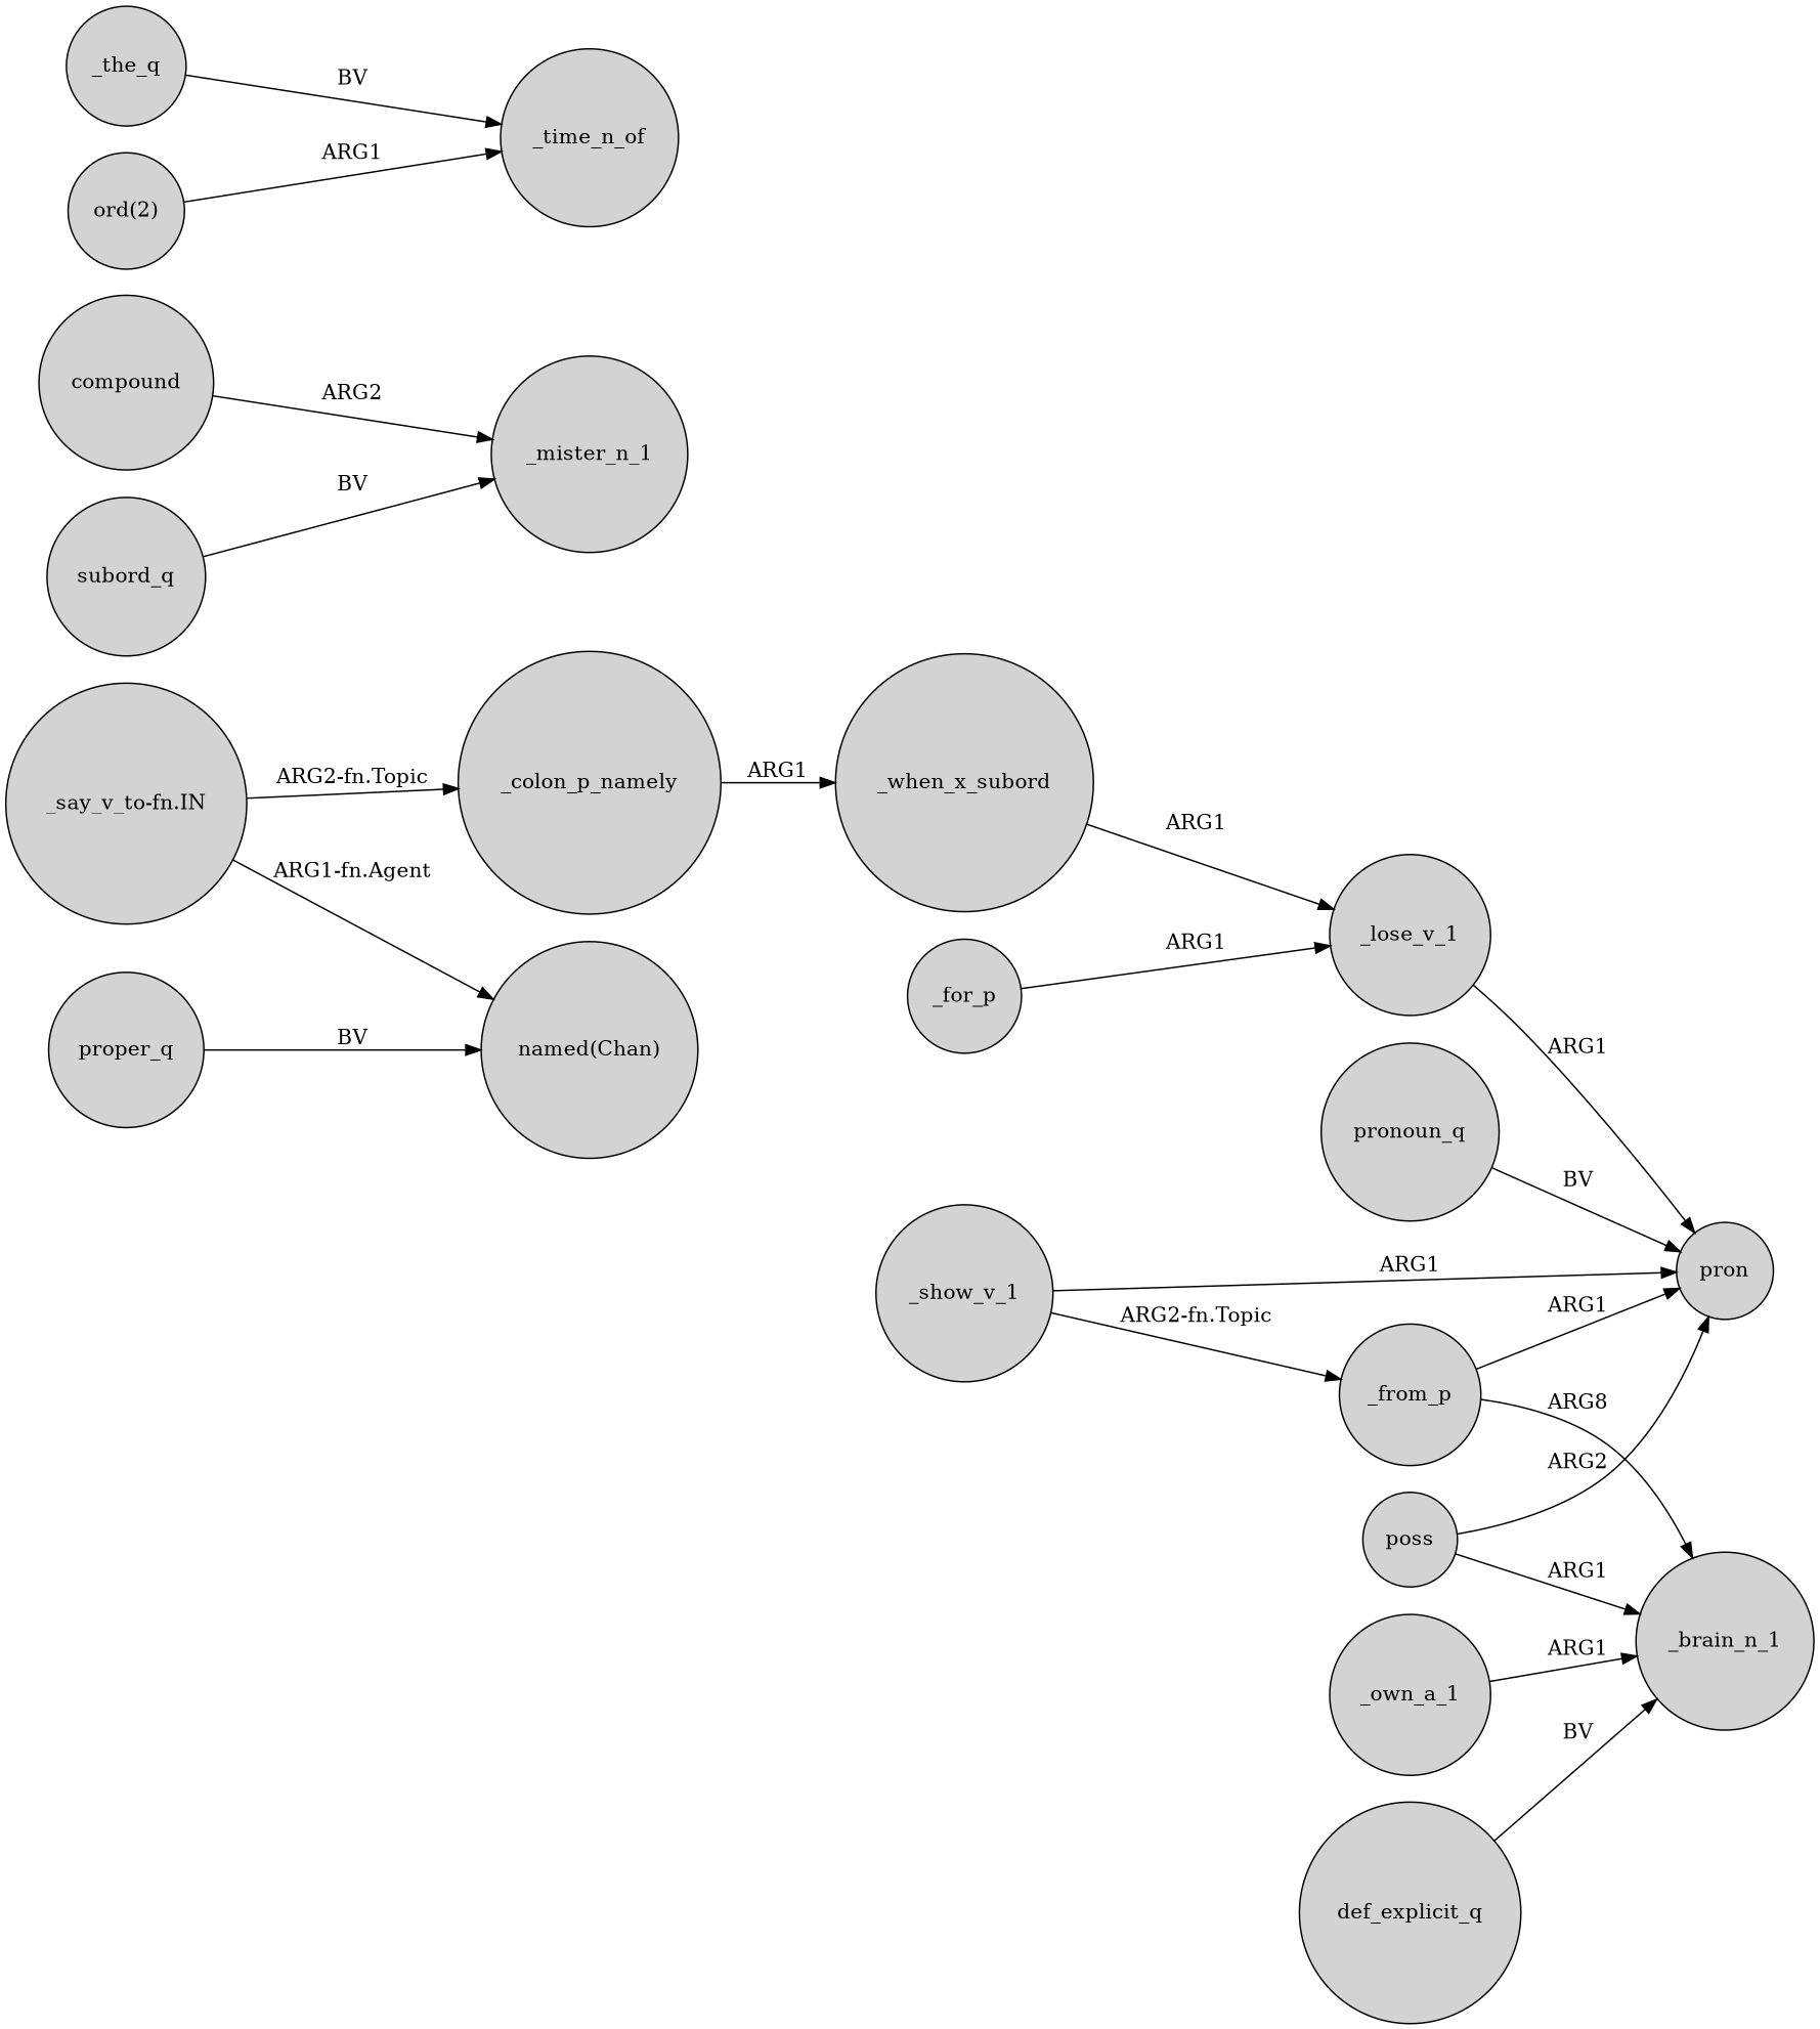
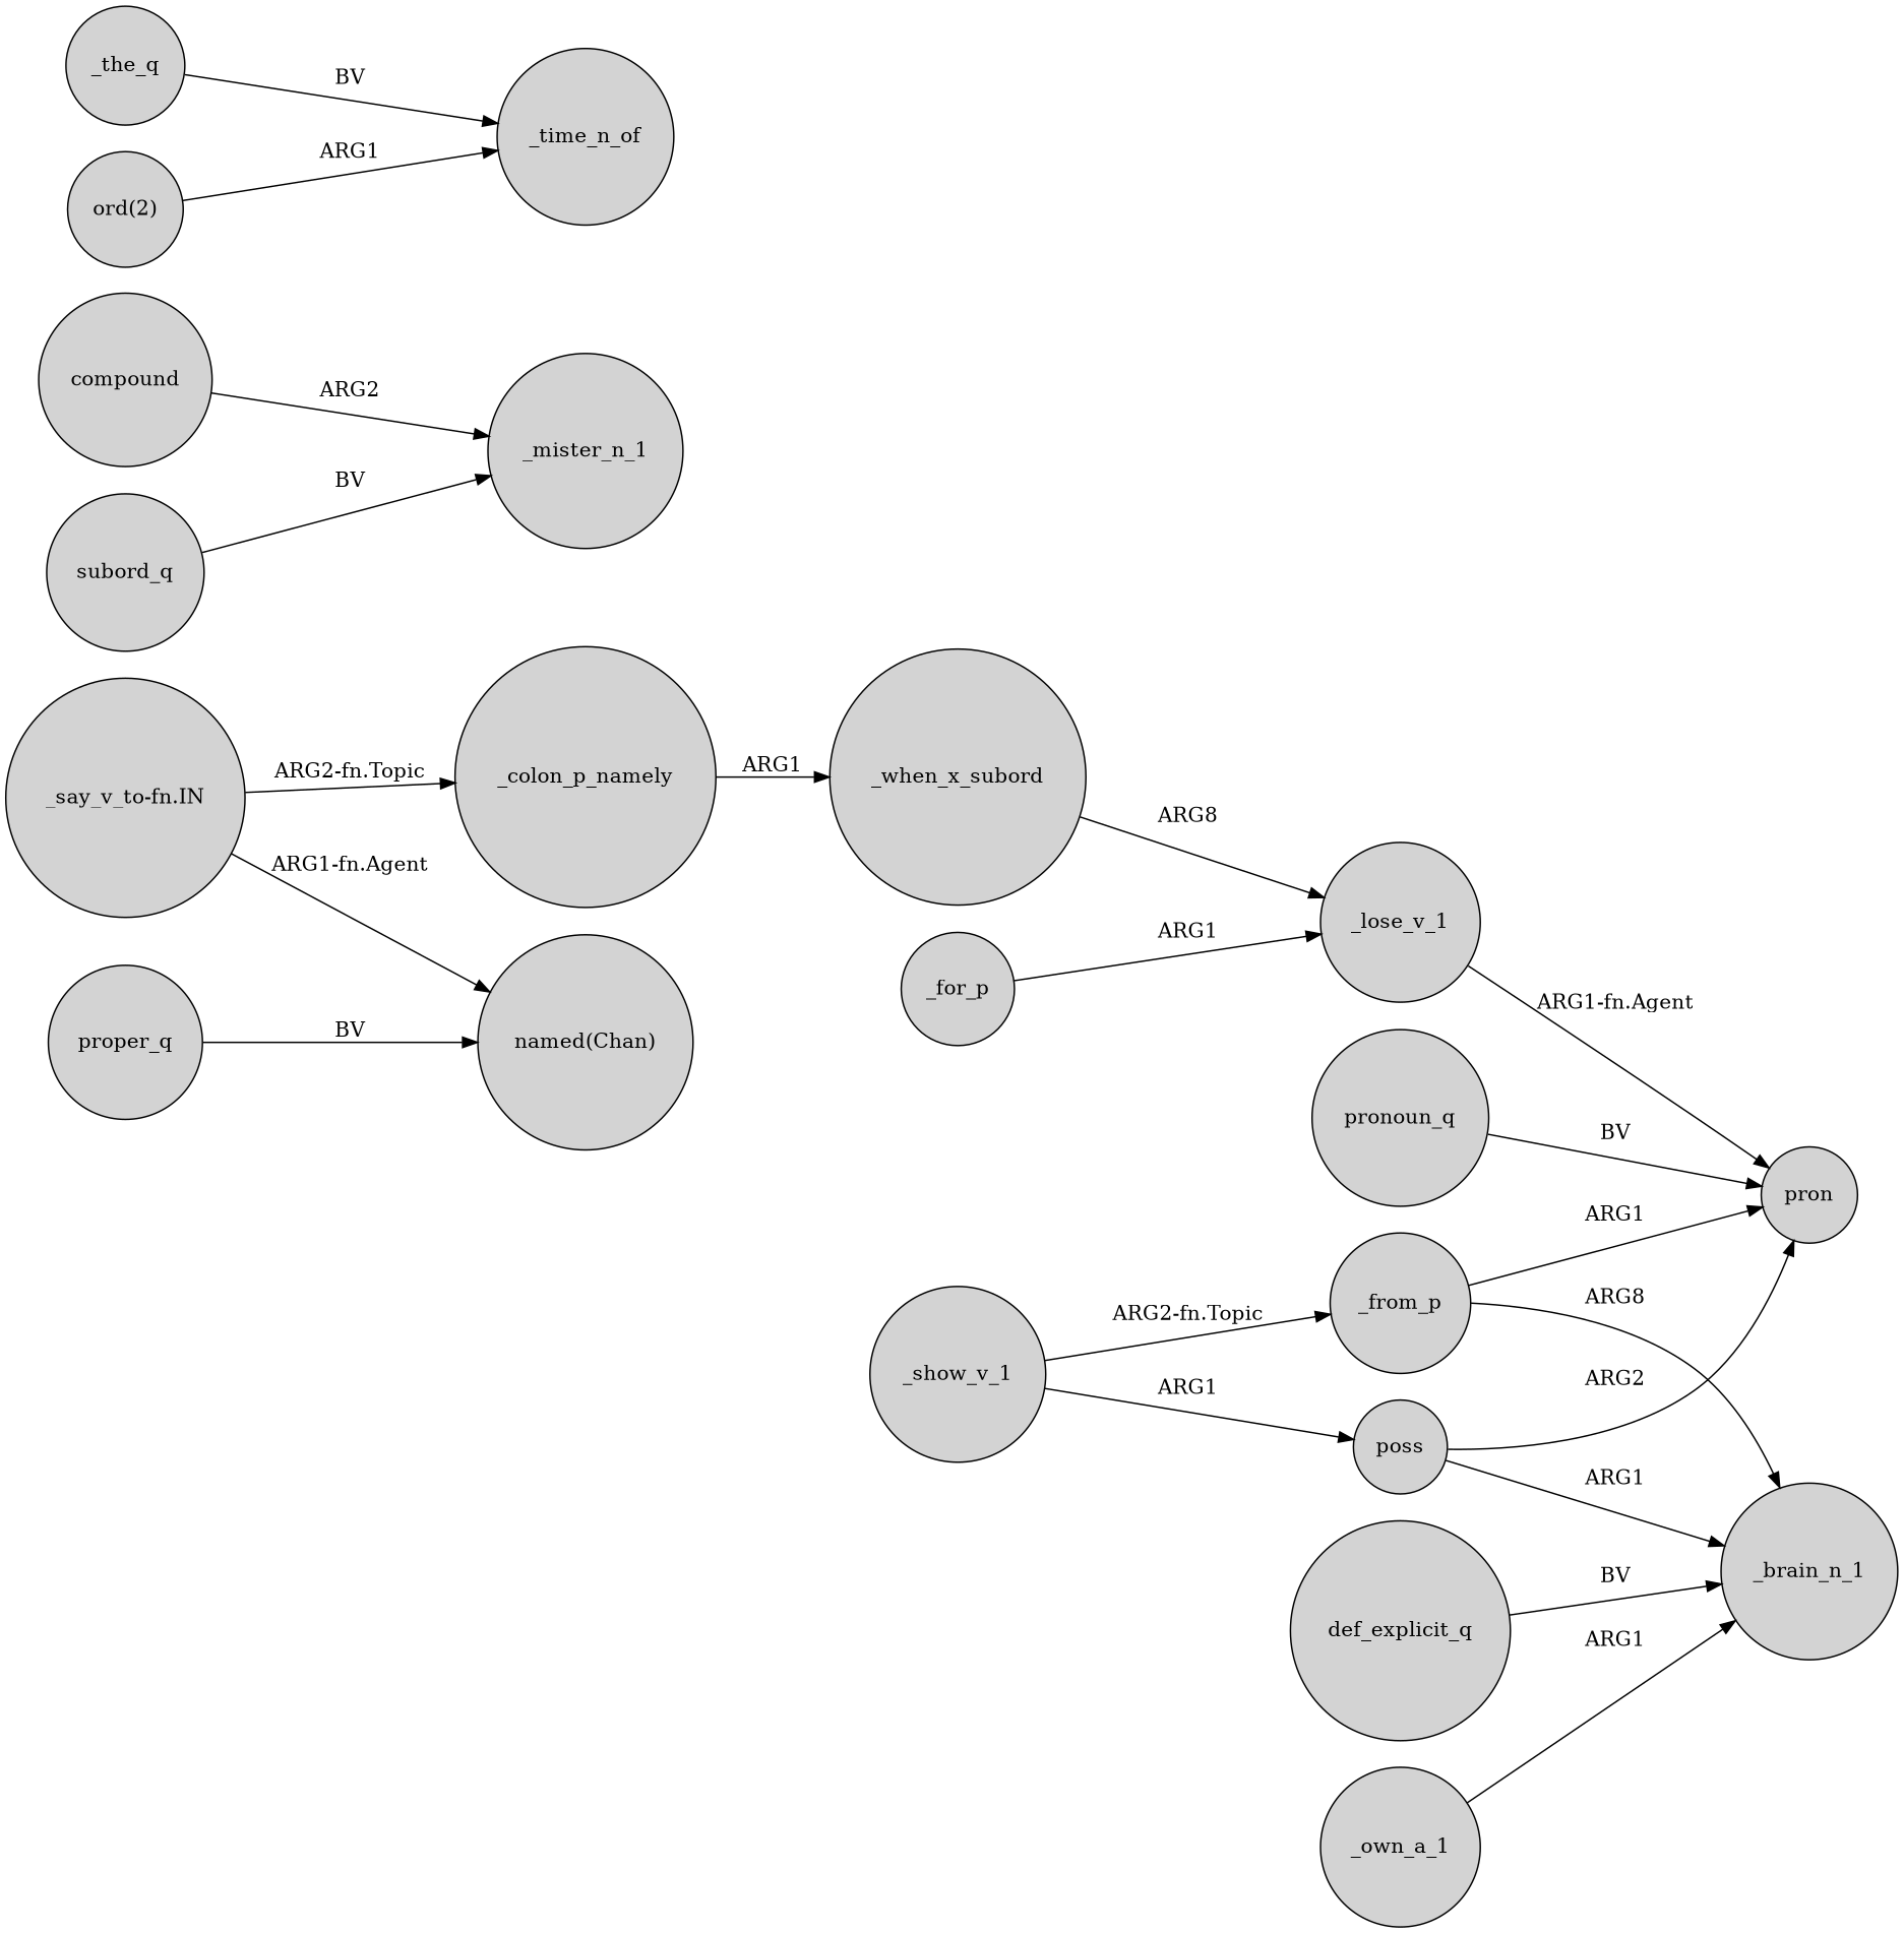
  digraph {
    rankdir=LR
    node [shape=circle style=filled]
    _show_v_1
    _from_p
    pron
    _brain_n_1
    _when_x_subord
    _lose_v_1
    poss
    proper_q
    "named(Chan)"
    _own_a_1
    compound
    _mister_n_1
    "_say_v_to-fn.IN"
    _colon_p_namely
    n15 [label=subord_q]
    _for_p
    pronoun_q
    _the_q
    _time_n_of
    def_explicit_q
    "ord(2)"
    _show_v_1 -> _from_p [label="ARG2-fn.Topic"]
-   _show_v_1 -> pron [label=ARG1]
+   _show_v_1 -> poss [label=ARG1]
    _from_p -> pron [label=ARG1]
    _from_p -> _brain_n_1 [label=ARG8]
-   _when_x_subord -> _lose_v_1 [label=ARG1]
-   _lose_v_1 -> pron [label=ARG1]
+   _when_x_subord -> _lose_v_1 [label=ARG8]
+   _lose_v_1 -> pron [label="ARG1-fn.Agent"]
    poss -> pron [label=ARG2]
    poss -> _brain_n_1 [label=ARG1]
    proper_q -> "named(Chan)" [label=BV]
    _own_a_1 -> _brain_n_1 [label=ARG1]
    compound -> _mister_n_1 [label=ARG2]
    "_say_v_to-fn.IN" -> "named(Chan)" [label="ARG1-fn.Agent"]
    "_say_v_to-fn.IN" -> _colon_p_namely [label="ARG2-fn.Topic"]
    _colon_p_namely -> _when_x_subord [label=ARG1]
    n15 -> _mister_n_1 [label=BV]
    _for_p -> _lose_v_1 [label=ARG1]
    pronoun_q -> pron [label=BV]
    _the_q -> _time_n_of [label=BV]
    def_explicit_q -> _brain_n_1 [label=BV]
    "ord(2)" -> _time_n_of [label=ARG1]
  }
